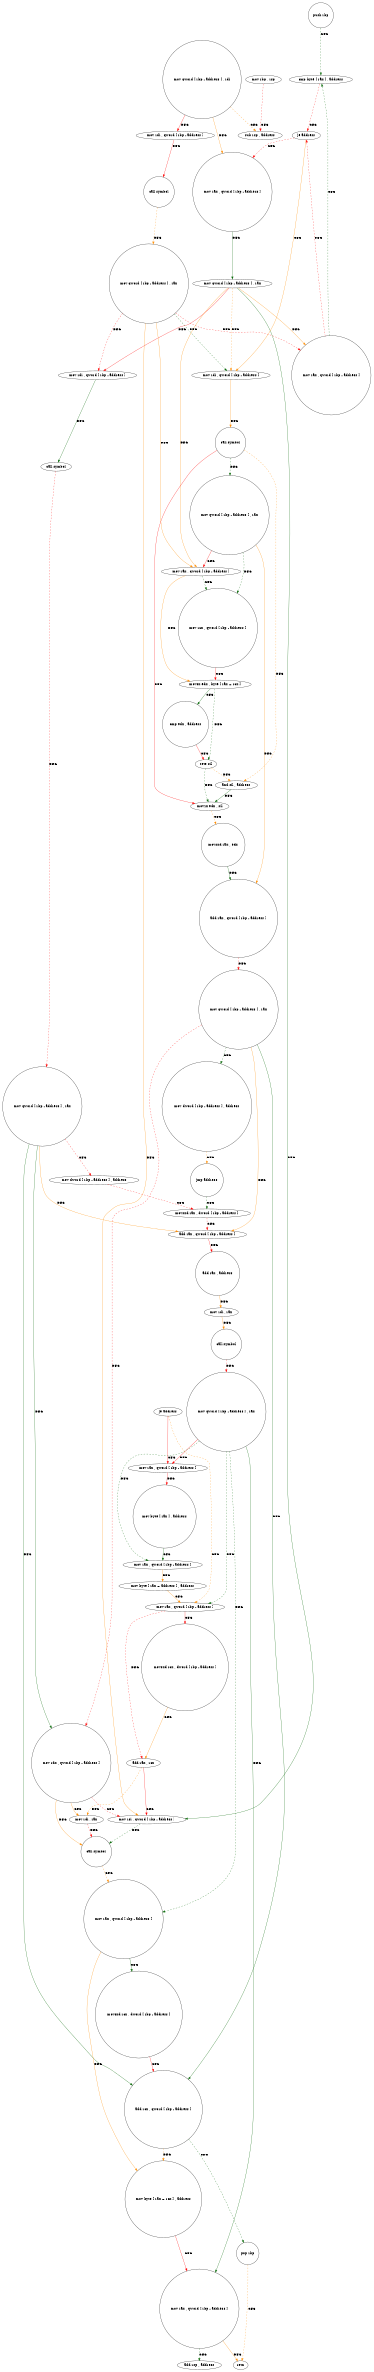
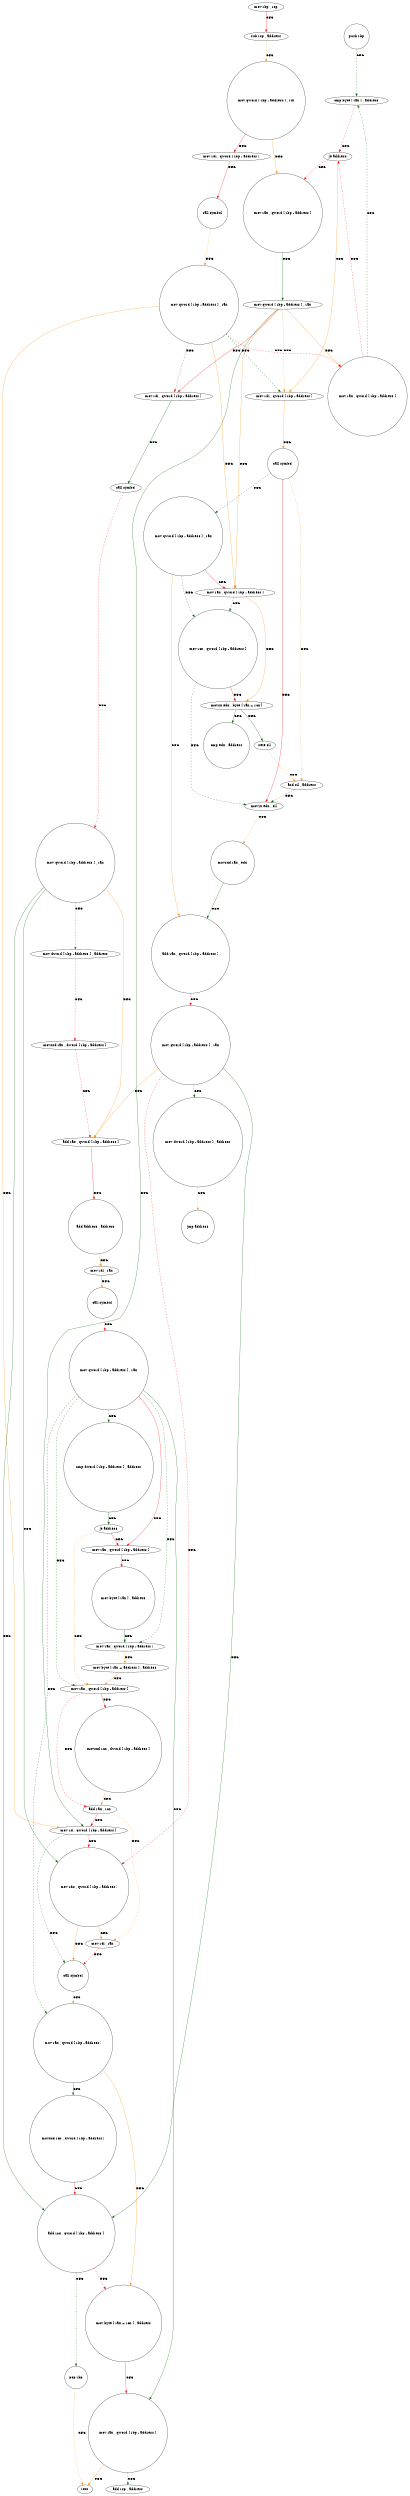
  digraph {
    node [shape=circle]
    edge [color=red style=solid]
    n1 [label="push rbp"]
    n2 [label="cmp byte [ rax ] , address" shape=ellipse]
    n3 [label="mov rbp , rsp" shape=ellipse]
    n4 [label="sub rsp , address" shape=ellipse]
    n5 [label="mov qword [ rbp - address ] , rdi"]
    n6 [label="mov rdi , qword [ rbp - address ]" shape=ellipse]
    n7 [label="mov rax , qword [ rbp - address ]"]
    n8 [label="call symbol"]
    n9 [label="mov qword [ rbp - address ] , rax" shape=ellipse]
    n10 [label="mov qword [ rbp - address ] , rax"]
    n11 [label="mov rax , qword [ rbp - address ]"]
    n12 [label="mov rdi , qword [ rbp - address ]" shape=ellipse]
    n13 [label="mov rdi , qword [ rbp - address ]" shape=ellipse]
    n14 [label="mov rax , qword [ rbp - address ]" shape=ellipse]
    n15 [label="mov rsi , qword [ rbp - address ]" shape=ellipse]
    n16 [label="je address" shape=ellipse]
    n17 [label="call symbol"]
    n18 [label="call symbol" shape=ellipse]
    n19 [label="mov rcx , qword [ rbp - address ]"]
    n20 [label="movsx edx , byte [ rax + rcx ]" shape=ellipse]
    n21 [label="mov rdx , qword [ rbp - address ]"]
    n22 [label="call symbol"]
    n23 [label="mov qword [ rbp - address ] , rax"]
    n24 [label="and sil , address" shape=ellipse]
    n25 [label="movzx edx , sil" shape=ellipse]
    n26 [label="mov qword [ rbp - address ] , rax"]
    n27 [label="mov dword [ rbp - address ] , address" shape=ellipse]
    n28 [label="add rcx , qword [ rbp - address ]"]
    n29 [label="add rax , qword [ rbp - address ]" shape=ellipse]
    n30 [label="movsxd rax , dword [ rbp - address ]" shape=ellipse]
    n31 [label="mov rdi , rax" shape=ellipse]
    n32 [label="mov byte [ rax + rcx ] , address"]
    n33 [label="pop rbp"]
-   n34 [label="add rax , address"]
+   n34 [label="add address , address"]
    n35 [label="add rax , qword [ rbp - address ]"]
    n36 [label="movsxd rax , edx"]
    n37 [label="mov qword [ rbp - address ] , rax"]
    n38 [label="cmp edx , address"]
    n39 [label="sete sil" shape=ellipse]
    n40 [label="mov dword [ rbp - address ] , address"]
    n41 [label="jmp address"]
    n42 [label="mov rax , qword [ rbp - address ]" shape=ellipse]
    n43 [label="movsxd rcx , dword [ rbp - address ]"]
    n44 [label="add rax , rcx" shape=ellipse]
    n45 [label="mov rax , qword [ rbp - address ]"]
    n46 [label="movsxd rcx , dword [ rbp - address ]"]
    n47 [label="mov rax , qword [ rbp - address ]"]
    n48 [label="add rsp , address" shape=ellipse]
    n49 [label=retn shape=ellipse]
    n50 [label="mov rax , qword [ rbp - address ]" shape=ellipse]
    n51 [label="mov byte [ rax ] , address"]
    n52 [label="mov rax , qword [ rbp - address ]" shape=ellipse]
    n53 [label="mov byte [ rax + address ] , address" shape=ellipse]
    n54 [label="mov rdi , rax" shape=ellipse]
    n55 [label="call symbol"]
    n56 [label="mov qword [ rbp - address ] , rax"]
+   n57 [label="cmp dword [ rbp - address ] , address"]
    n58 [label="je address" shape=ellipse]
    n1 -> n2 [color=darkgreen label=CFG style=dashed]
    n2 -> n16 [label=CFG style=dashed]
-   n3 -> n4 [label=CFG style=dashed]
-   n5 -> n4 [color=darkorange label=CFG style=dashed]
+   n3 -> n4 [label=CFG]
+   n4 -> n5 [color=darkorange label=CFG style=dashed]
    n5 -> n6 [label=DFG]
    n5 -> n7 [color=darkorange label=DFG]
    n6 -> n8 [label=DFG]
    n7 -> n9 [color=darkgreen label=DFG]
    n8 -> n10 [color=darkorange label=DFG style=dashed]
    n9 -> n11 [color=darkorange label=DFG]
    n9 -> n12 [color=darkorange label=DFG style=dashed]
    n9 -> n13 [label=DFG]
    n9 -> n14 [color=darkorange label=DFG]
    n9 -> n15 [color=darkgreen label=DFG]
    n10 -> n11 [label=DFG style=dashed]
    n10 -> n12 [color=darkgreen label=DFG style=dashed]
    n10 -> n13 [label=DFG style=dashed]
    n10 -> n14 [color=darkorange label=DFG]
    n10 -> n15 [color=darkorange label=DFG]
    n11 -> n2 [color=darkgreen label=CFG style=dashed]
    n11 -> n16 [label=DFG style=dashed]
    n12 -> n17 [color=darkorange label=DFG]
    n13 -> n18 [color=darkgreen label=DFG]
    n14 -> n19 [color=darkgreen label=CFG style=dashed]
    n14 -> n20 [color=darkorange label=DFG]
-   n21 -> n15 [label=CFG style=dashed]
+   n15 -> n21 [label=CFG style=dashed]
    n15 -> n22 [color=darkgreen label=DFG style=dashed]
    n16 -> n7 [label=CFG style=dashed]
    n16 -> n12 [color=darkorange label=CFG]
    n17 -> n23 [color=darkgreen label=DFG style=dashed]
    n17 -> n24 [color=darkorange label=DFG style=dashed]
    n17 -> n25 [label=DFG]
    n18 -> n26 [label=DFG style=dashed]
-   n19 -> n20 [label=CFG]
+   n19 -> n20 [label=DFG]
    n20 -> n38 [color=darkgreen label=CFG]
-   n20 -> n39 [color=darkgreen label=DFG style=dashed]
+   n20 -> n39 [color=darkgreen label=DFG]
    n21 -> n22 [color=darkorange label=DFG]
    n21 -> n31 [color=darkorange label=CFG]
    n22 -> n45 [color=darkorange label=CFG style=dashed]
    n23 -> n14 [label=CFG]
    n23 -> n19 [color=darkgreen label=DFG style=dashed]
    n23 -> n35 [color=darkorange label=DFG]
-   n24 -> n25 [color=darkgreen label=DFG]
+   n24 -> n25 [color=darkgreen label=DFG style=dashed]
    n25 -> n36 [color=darkorange label=CFG style=dashed]
    n26 -> n21 [color=darkgreen label=DFG]
    n26 -> n27 [label=CFG style=dashed]
    n26 -> n28 [color=darkgreen label=DFG]
    n26 -> n29 [color=darkorange label=DFG]
    n27 -> n30 [label=CFG style=dashed]
-   n28 -> n32 [color=darkorange label=DFG style=dashed]
+   n28 -> n32 [label=DFG style=dashed]
    n28 -> n33 [color=darkgreen label=CFG style=dashed]
    n29 -> n34 [label=DFG]
    n30 -> n29 [label=CFG style=dashed]
    n31 -> n22 [label=DFG style=dashed]
    n32 -> n47 [label=CFG]
    n33 -> n49 [color=darkorange label=CFG style=dashed]
    n34 -> n54 [color=darkorange label=DFG]
    n35 -> n37 [label=DFG style=dashed]
    n36 -> n35 [color=darkgreen label=DFG]
    n37 -> n21 [label=DFG style=dashed]
    n37 -> n28 [color=darkgreen label=DFG]
    n37 -> n29 [color=darkorange label=DFG]
    n37 -> n40 [color=darkgreen label=CFG style=dashed]
-   n38 -> n39 [label=CFG]
-   n39 -> n24 [color=darkorange label=DFG style=dashed]
-   n39 -> n25 [color=darkgreen label=DFG style=dashed]
+   n39 -> n24 [color=darkorange label=CFG style=dashed]
+   n19 -> n25 [color=darkgreen label=DFG style=dashed]
    n40 -> n41 [color=darkorange label=CFG style=dashed]
-   n41 -> n30 [color=darkgreen label=CFG style=dashed]
    n42 -> n43 [label=CFG]
    n42 -> n44 [label=DFG style=dashed]
    n43 -> n44 [color=darkorange label=CFG]
    n44 -> n15 [label=CFG]
    n44 -> n31 [color=darkorange label=DFG style=dashed]
    n45 -> n32 [color=darkorange label=DFG]
    n45 -> n46 [color=darkgreen label=CFG]
    n46 -> n28 [label=CFG]
    n47 -> n48 [color=darkgreen label=CFG style=dashed]
    n47 -> n49 [color=darkorange label=DFG]
    n50 -> n51 [label=DFG]
    n51 -> n52 [color=darkgreen label=CFG]
    n52 -> n53 [color=darkorange label=DFG]
    n53 -> n42 [color=darkorange label=CFG]
    n54 -> n55 [color=darkorange label=DFG]
    n55 -> n56 [label=DFG style=dashed]
    n56 -> n42 [color=darkgreen label=DFG style=dashed]
    n56 -> n45 [color=darkgreen label=DFG style=dashed]
    n56 -> n47 [color=darkgreen label=DFG]
    n56 -> n50 [label=DFG]
    n56 -> n52 [color=darkgreen label=DFG style=dashed]
+   n56 -> n57 [color=darkgreen label=CFG style=dashed]
+   n57 -> n58 [color=darkgreen label=CFG]
    n58 -> n42 [color=darkorange label=CFG style=dashed]
    n58 -> n50 [label=CFG]
  }
